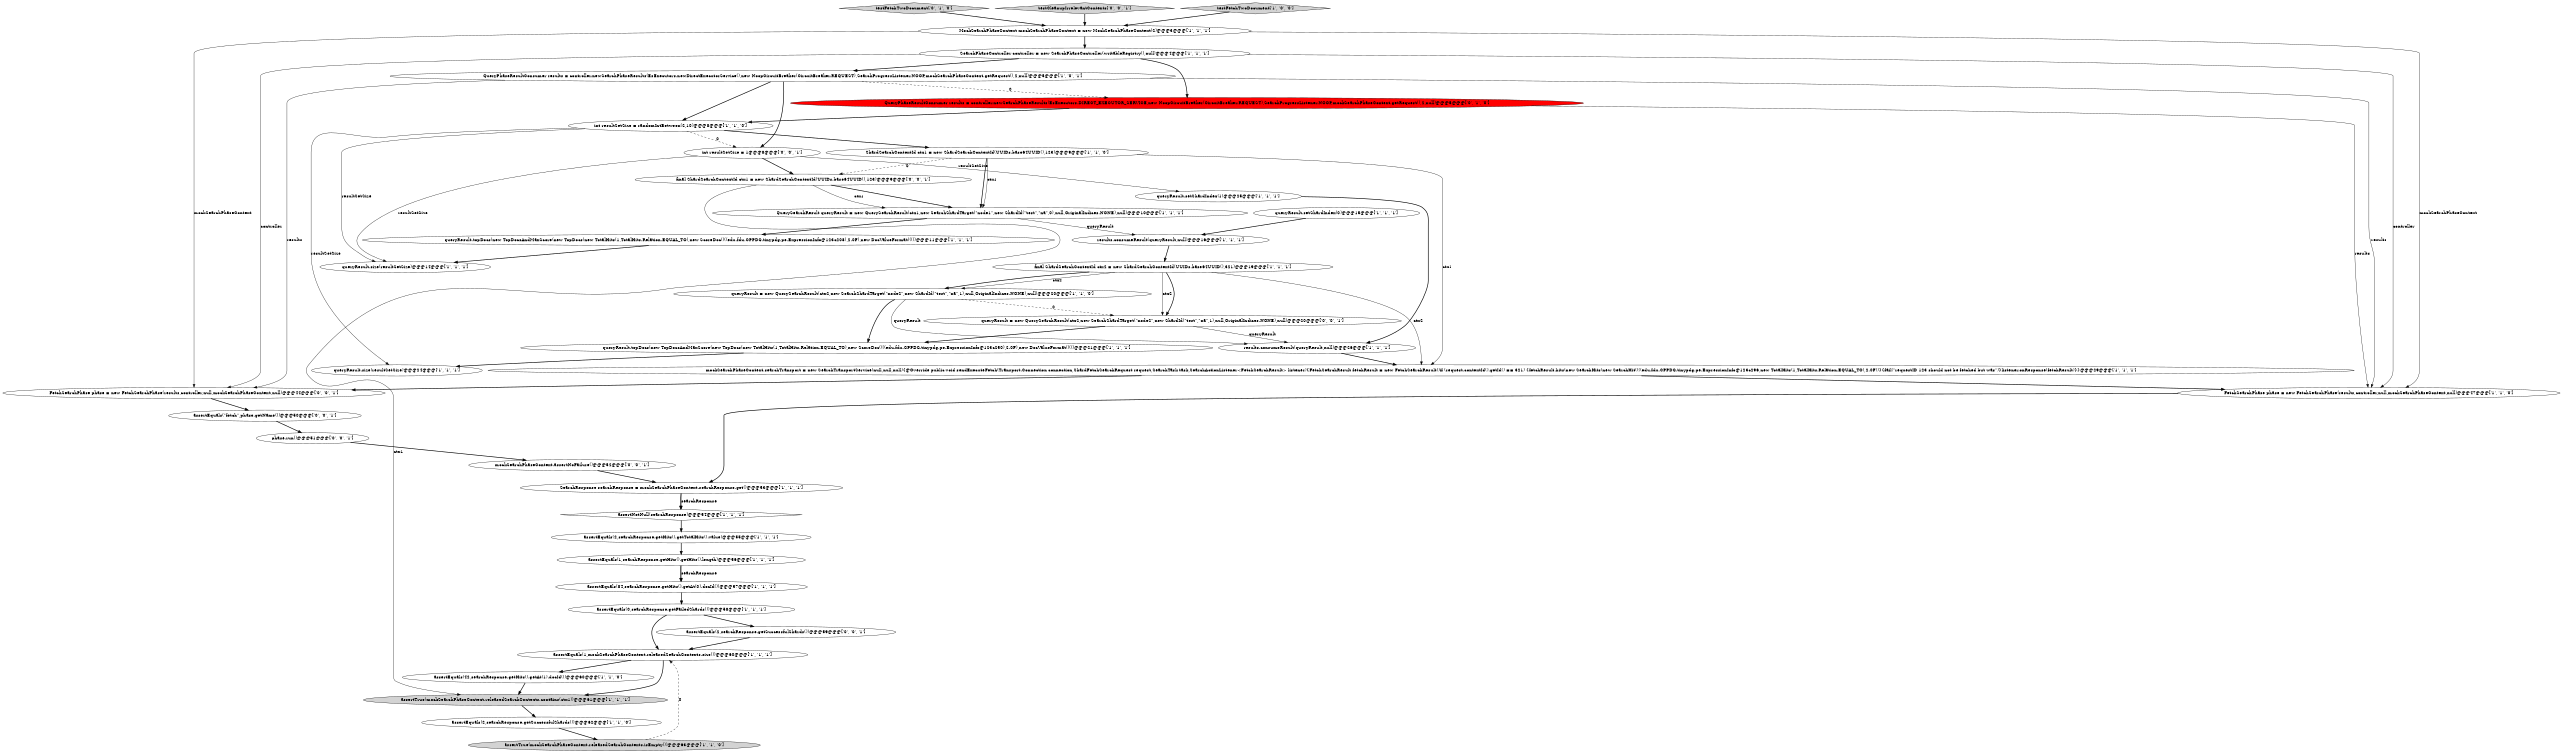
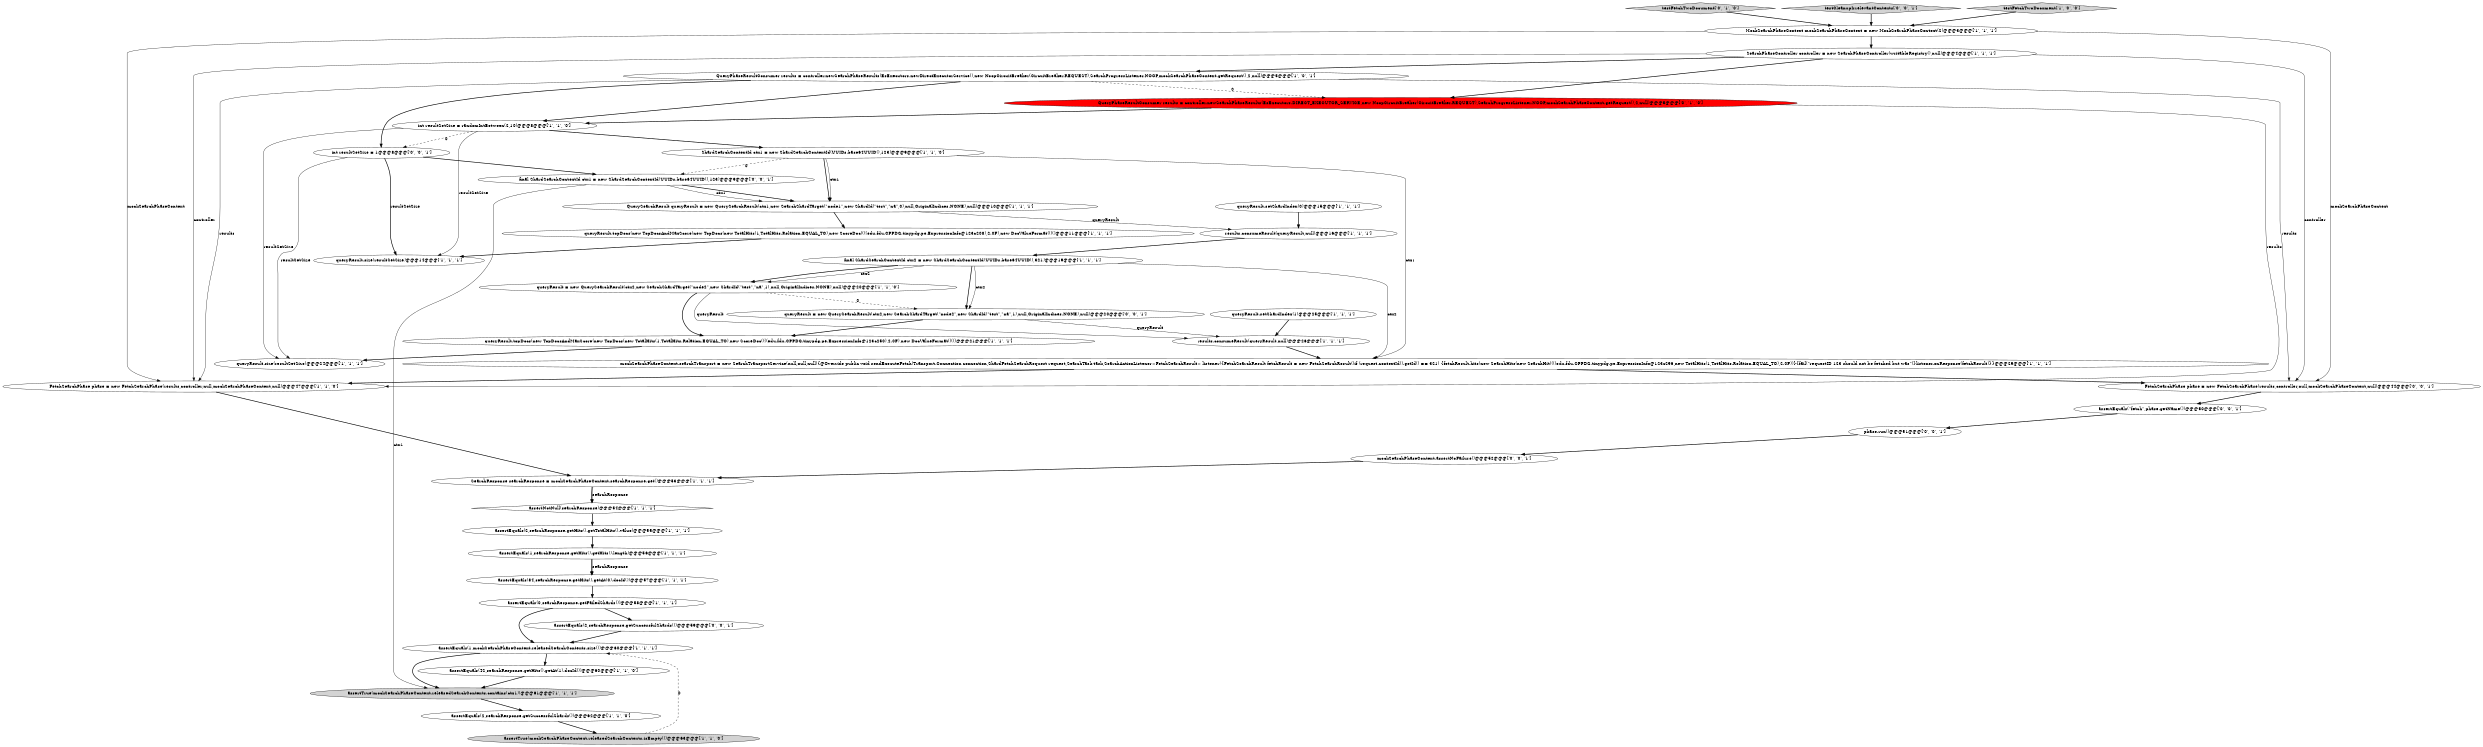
  digraph {
    node [fillcolor=white shape=ellipse style=filled]
    edge [style=bold]
    n1 [label="final ShardSearchContextId ctx2 = new ShardSearchContextId(UUIDs.base64UUID(),321)@@@19@@@['1', '1', '1']"]
    n2 [label="mockSearchPhaseContext.searchTransport = new SearchTransportService(null,null,null){@Override public void sendExecuteFetch(Transport.Connection connection,ShardFetchSearchRequest request,SearchTask task,SearchActionListener<FetchSearchResult> listener){FetchSearchResult fetchResult = new FetchSearchResult()if (request.contextId().getId() == 321) {fetchResult.hits(new SearchHits(new SearchHit((((edu.fdu.CPPDG.tinypdg.pe.ExpressionInfo@123c296,new TotalHits(1,TotalHits.Relation.EQUAL_TO),2.0F))}{fail(\"requestID 123 should not be fetched but was\")}listener.onResponse(fetchResult)}}@@@29@@@['1', '1', '1']"]
    n3 [label="queryResult = new QuerySearchResult(ctx2,new SearchShardTarget(\"node2\",new ShardId(\"test\",\"na\",1),null,OriginalIndices.NONE),null)@@@20@@@['1', '1', '0']"]
    n4 [label="queryResult = new QuerySearchResult(ctx2,new SearchShardTarget(\"node2\",new ShardId(\"test\",\"na\",1),null,OriginalIndices.NONE),null)@@@20@@@['0', '0', '1']"]
    n5 [label="FetchSearchPhase phase = new FetchSearchPhase(results,controller,null,mockSearchPhaseContext,null)@@@47@@@['1', '1', '0']"]
    n6 [label="FetchSearchPhase phase = new FetchSearchPhase(results,controller,null,mockSearchPhaseContext,null)@@@44@@@['0', '0', '1']"]
    n7 [label="results.consumeResult(queryResult,null)@@@26@@@['1', '1', '1']"]
    n8 [label="queryResult.topDocs(new TopDocsAndMaxScore(new TopDocs(new TotalHits(1,TotalHits.Relation.EQUAL_TO),new ScoreDoc((((edu.fdu.CPPDG.tinypdg.pe.ExpressionInfo@123c250),2.0F),new DocValueFormat(((()@@@21@@@['1', '1', '1']"]
    n9 [label="assertEquals(0,searchResponse.getFailedShards())@@@58@@@['1', '1', '1']"]
    n10 [label="assertEquals(1,mockSearchPhaseContext.releasedSearchContexts.size())@@@60@@@['1', '1', '1']"]
    n11 [label="assertEquals(2,searchResponse.getSuccessfulShards())@@@59@@@['0', '0', '1']"]
    n12 [label="assertEquals(42,searchResponse.getHits().getAt(1).docId())@@@60@@@['1', '1', '0']"]
    n13 [fillcolor=lightgray label="assertTrue(mockSearchPhaseContext.releasedSearchContexts.contains(ctx1))@@@61@@@['1', '1', '1']"]
    n14 [label="int resultSetSize = randomIntBetween(2,10)@@@8@@@['1', '1', '0']"]
    n15 [label="ShardSearchContextId ctx1 = new ShardSearchContextId(UUIDs.base64UUID(),123)@@@9@@@['1', '1', '0']"]
    n16 [label="queryResult.size(resultSetSize)@@@14@@@['1', '1', '1']"]
    n17 [label="int resultSetSize = 1@@@8@@@['0', '0', '1']"]
    n18 [label="queryResult.size(resultSetSize)@@@24@@@['1', '1', '1']"]
    n19 [label="QuerySearchResult queryResult = new QuerySearchResult(ctx1,new SearchShardTarget(\"node1\",new ShardId(\"test\",\"na\",0),null,OriginalIndices.NONE),null)@@@10@@@['1', '1', '1']"]
    n20 [label="final ShardSearchContextId ctx1 = new ShardSearchContextId(UUIDs.base64UUID(),123)@@@9@@@['0', '0', '1']"]
    n21 [fillcolor=lightgray label="testFetchTwoDocument['0', '1', '0']" shape=diamond]
    n22 [label="MockSearchPhaseContext mockSearchPhaseContext = new MockSearchPhaseContext(2)@@@3@@@['1', '1', '1']"]
    n23 [label="SearchPhaseController controller = new SearchPhaseController(writableRegistry(),null)@@@4@@@['1', '1', '1']"]
    n24 [label="assertEquals(1,searchResponse.getHits().getHits().length)@@@56@@@['1', '1', '1']"]
    n25 [label="assertEquals(84,searchResponse.getHits().getAt(0).docId())@@@57@@@['1', '1', '1']"]
    n26 [fillcolor=red label="QueryPhaseResultConsumer results = controller.newSearchPhaseResults(EsExecutors.DIRECT_EXECUTOR_SERVICE,new NoopCircuitBreaker(CircuitBreaker.REQUEST),SearchProgressListener.NOOP,mockSearchPhaseContext.getRequest(),2,null)@@@5@@@['0', '1', '0']"]
    n27 [label="SearchResponse searchResponse = mockSearchPhaseContext.searchResponse.get()@@@53@@@['1', '1', '1']"]
    n28 [label="mockSearchPhaseContext.assertNoFailure()@@@52@@@['0', '0', '1']"]
    n29 [label="assertNotNull(searchResponse)@@@54@@@['1', '1', '1']" shape=diamond]
    n30 [label="queryResult.setShardIndex(1)@@@25@@@['1', '1', '1']"]
    n31 [label="QueryPhaseResultConsumer results = controller.newSearchPhaseResults(EsExecutors.newDirectExecutorService(),new NoopCircuitBreaker(CircuitBreaker.REQUEST),SearchProgressListener.NOOP,mockSearchPhaseContext.getRequest(),2,null)@@@5@@@['1', '0', '1']"]
    n32 [label="assertEquals(\"fetch\",phase.getName())@@@50@@@['0', '0', '1']"]
    n33 [fillcolor=lightgray label="testCleanupIrrelevantContexts['0', '0', '1']" shape=diamond]
    n34 [fillcolor=lightgray label="assertTrue(mockSearchPhaseContext.releasedSearchContexts.isEmpty())@@@63@@@['1', '1', '0']"]
    n35 [label="results.consumeResult(queryResult,null)@@@16@@@['1', '1', '1']"]
    n36 [label="queryResult.topDocs(new TopDocsAndMaxScore(new TopDocs(new TotalHits(1,TotalHits.Relation.EQUAL_TO),new ScoreDoc((((edu.fdu.CPPDG.tinypdg.pe.ExpressionInfo@123c208),2.0F),new DocValueFormat(((()@@@11@@@['1', '1', '1']"]
    n37 [label="queryResult.setShardIndex(0)@@@15@@@['1', '1', '1']"]
    n38 [label="assertEquals(2,searchResponse.getHits().getTotalHits().value)@@@55@@@['1', '1', '1']"]
    n39 [label="assertEquals(2,searchResponse.getSuccessfulShards())@@@62@@@['1', '1', '0']"]
    n40 [label="phase.run()@@@51@@@['0', '0', '1']"]
    n41 [fillcolor=lightgray label="testFetchTwoDocument['1', '0', '0']" shape=diamond]
    n1 -> n2 [label=ctx2 style=solid]
    n1 -> n3 [label=ctx2 style=solid]
    n1 -> n3
    n1 -> n4
    n1 -> n4 [label=ctx2 style=solid]
    n2 -> n5
    n2 -> n6
    n3 -> n4 [label=0 style=dashed]
    n3 -> n7 [label=queryResult style=solid]
    n3 -> n8
    n4 -> n7 [label=queryResult style=solid]
    n4 -> n8
    n5 -> n27
    n6 -> n32
    n7 -> n2
    n8 -> n18
    n9 -> n10
    n9 -> n11
    n10 -> n12
    n10 -> n13
    n11 -> n10
    n12 -> n13
    n13 -> n39
    n14 -> n15
    n14 -> n16 [label=resultSetSize style=solid]
    n14 -> n17 [label=0 style=dashed]
    n14 -> n18 [label=resultSetSize style=solid]
    n15 -> n2 [label=ctx1 style=solid]
    n15 -> n19 [label=ctx1 style=solid]
    n15 -> n19
    n15 -> n20 [label=0 style=dashed]
-   n17 -> n16 [label=resultSetSize style=solid]
-   n17 -> n30 [label=resultSetSize style=solid]
+   n17 -> n16 [label=resultSetSize]
+   n17 -> n18 [label=resultSetSize style=solid]
    n17 -> n20
    n19 -> n35 [label=queryResult style=solid]
    n19 -> n36
    n20 -> n13 [label=ctx1 style=solid]
    n20 -> n19
    n20 -> n19 [label=ctx1 style=solid]
    n21 -> n22
    n22 -> n5 [label=mockSearchPhaseContext style=solid]
    n22 -> n6 [label=mockSearchPhaseContext style=solid]
    n22 -> n23
    n23 -> n5 [label=controller style=solid]
    n23 -> n6 [label=controller style=solid]
    n23 -> n26
    n23 -> n31
    n24 -> n25
    n24 -> n25 [label=searchResponse style=solid]
    n25 -> n9
    n26 -> n5 [label=results style=solid]
    n26 -> n14
    n27 -> n29
    n27 -> n29 [label=searchResponse style=solid]
    n28 -> n27
    n29 -> n38
    n30 -> n7
    n31 -> n5 [label=results style=solid]
    n31 -> n6 [label=results style=solid]
    n31 -> n14
    n31 -> n17
    n31 -> n26 [label=0 style=dashed]
    n32 -> n40
    n33 -> n22
    n34 -> n10 [label=0 style=dashed]
    n35 -> n1
    n36 -> n16
    n37 -> n35
    n38 -> n24
    n39 -> n34
    n40 -> n28
    n41 -> n22
  }
